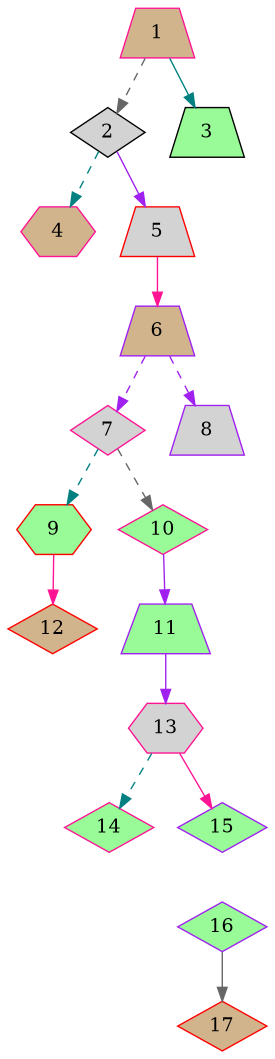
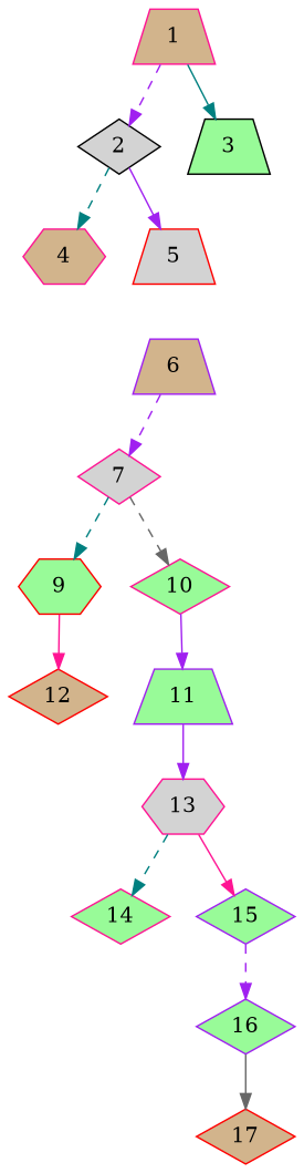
  digraph {
    node [alpha=0.19 color=deeppink fillcolor=palegreen shape=diamond style=filled]
    edge [color=purple style=dashed]
    1 [alpha=0.12 expect_size=39732843317365408 fillcolor=tan shape=trapezium]
    2 [color=black expect_size=16276775669563368 fillcolor=lightgrey]
    3 [alpha=0.03 color=black expect_size=207485438668635 shape=trapezium]
    4 [alpha=0.09 expect_size=3711545716506624000 fillcolor=tan shape=hexagon]
    5 [alpha=0.18 color=red expect_size=4584717162861559808 fillcolor=lightgrey shape=trapezium]
    6 [alpha=0.09 color=purple expect_size=158550359681106 fillcolor=tan shape=trapezium]
    7 [alpha=0.15 expect_size=6983116515201775 fillcolor=lightgrey]
-   8 [alpha=0.18 color=purple expect_size=4224489389322928128 fillcolor=lightgrey shape=trapezium]
    9 [alpha=0.04 color=red expect_size=543339167107514368 shape=hexagon]
    10 [alpha=0.13 expect_size=405290646032292]
    12 [alpha=0.16 color=red expect_size=607551869759675 fillcolor=tan]
    11 [alpha=0.10 color=purple expect_size=1123263139983392768 shape=trapezium]
    13 [alpha=0.03 expect_size=3263311118336000000 fillcolor=lightgrey shape=hexagon]
    14 [alpha=0.14 expect_size=21146923558337]
    15 [alpha=0.10 color=purple expect_size=13926215434791260]
    16 [alpha=0.15 color=purple expect_size=105001452882328]
    17 [color=red expect_size=1026645907132161 fillcolor=tan]
-   1 -> 2 [color=gray40]
+   1 -> 2
    1 -> 3 [color=teal style=solid]
    2 -> 4 [color=teal]
    2 -> 5 [style=solid]
-   5 -> 6 [color=deeppink style=solid]
    6 -> 7
-   6 -> 8
    7 -> 9 [color=teal]
    7 -> 10 [color=gray40]
    9 -> 12 [color=deeppink style=solid]
    10 -> 11 [style=solid]
    11 -> 13 [style=solid]
    13 -> 14 [color=teal]
    13 -> 15 [color=deeppink style=solid]
+   15 -> 16
    16 -> 17 [color=gray40 style=solid]
  }
